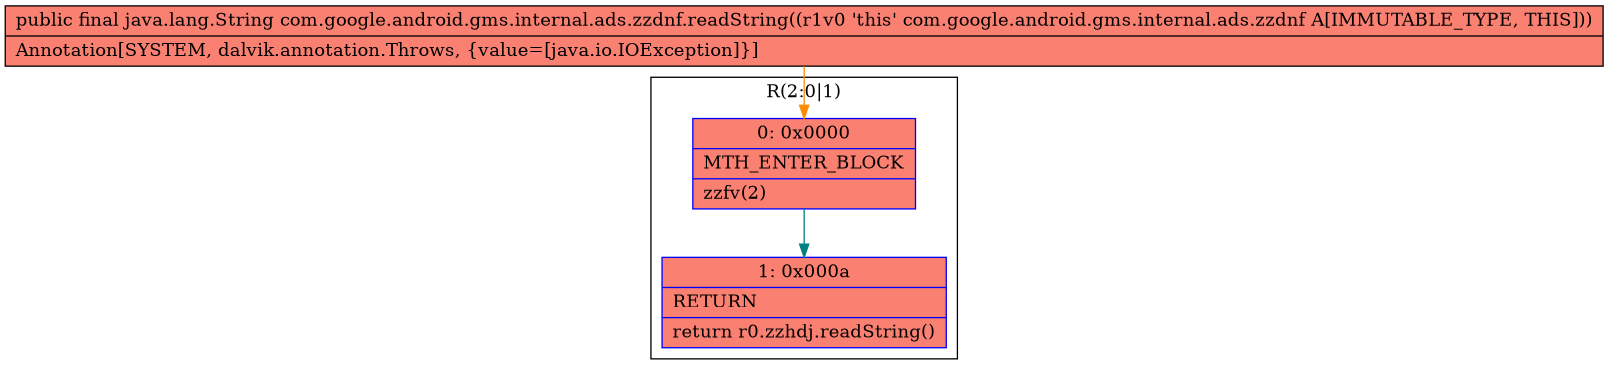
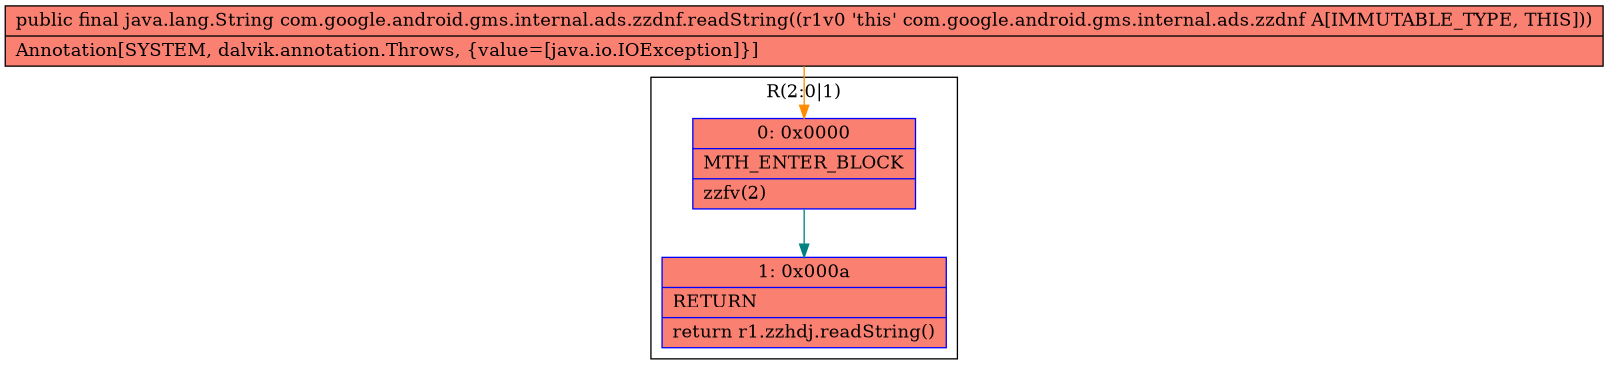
  digraph {
    node [color=blue shape=record style=filled fillcolor=salmon]
    n1 [label="{0\:\ 0x0000|MTH_ENTER_BLOCK\l|zzfv(2)\l}"]
-   n2 [label="{1\:\ 0x000a|RETURN\l|return r0.zzhdj.readString()\l}"]
+   n2 [label="{1\:\ 0x000a|RETURN\l|return r1.zzhdj.readString()\l}"]
    n3 [label="{public final java.lang.String com.google.android.gms.internal.ads.zzdnf.readString((r1v0 'this' com.google.android.gms.internal.ads.zzdnf A[IMMUTABLE_TYPE, THIS]))  | Annotation[SYSTEM, dalvik.annotation.Throws, \{value=[java.io.IOException]\}]\l}" color=""]
    subgraph cluster_1 {
      label="R(2:0|1)"
      n1
      n2
    }
    n1 -> n2 [color=teal]
    n3 -> n1 [color=darkorange]
  }
